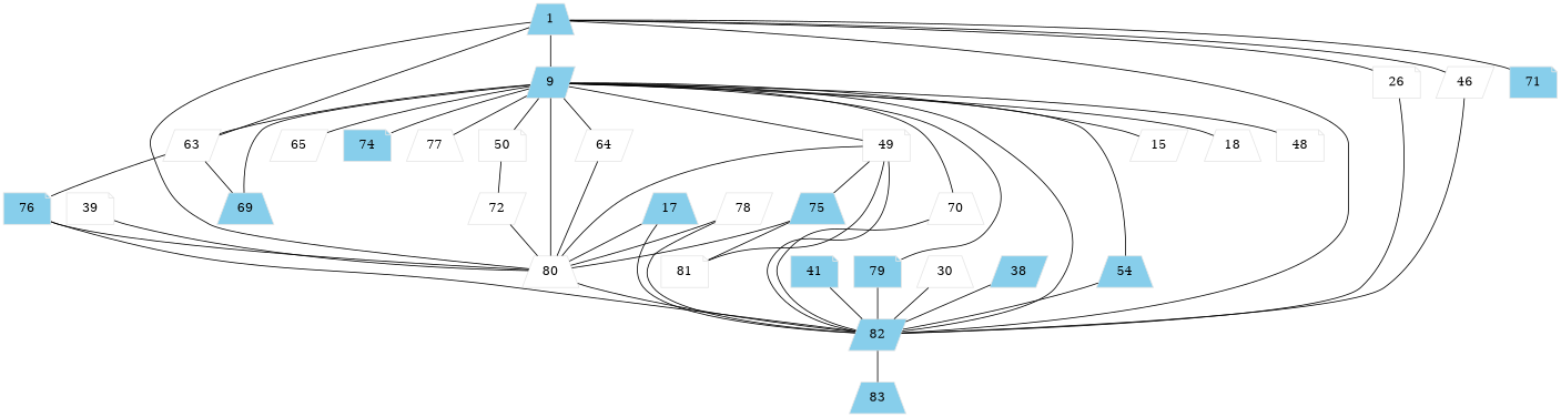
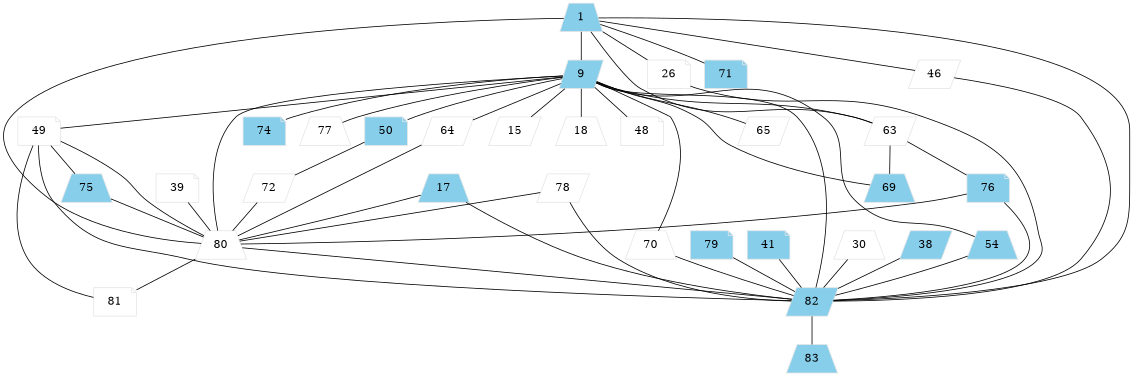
  graph {
    node [color=gray90 fillcolor=white shape=trapezium style=filled]
    n1 [fillcolor=skyblue label=1 super="+1"]
    9 [fillcolor=skyblue shape=parallelogram super="+4+8"]
    26 [shape=note]
    46 [shape=parallelogram]
    63 [shape=parallelogram super="+59"]
    71 [fillcolor=skyblue shape=note]
    80 [super="+73+32+65"]
    82 [fillcolor=skyblue shape=parallelogram super="+67+47+10+24"]
    15 [shape=parallelogram]
    18
    48 [shape=note]
    49 [shape=note super="+31+43+44"]
-   50 [shape=note]
+   50 [fillcolor=skyblue shape=note]
    54 [fillcolor=skyblue]
    n15 [label=65 shape=parallelogram super="+21"]
    64 [shape=parallelogram super="+62"]
    69 [fillcolor=skyblue super="+55+52+53"]
    70
    74 [fillcolor=skyblue shape=note]
    77 [super="+51"]
    79 [fillcolor=skyblue shape=note super="+60"]
    76 [fillcolor=skyblue shape=note super="+12+37+57"]
    81 [shape=note]
    83 [fillcolor=skyblue]
    41 [fillcolor=skyblue shape=note]
    75 [fillcolor=skyblue]
    72 [shape=parallelogram super="+68"]
    17 [fillcolor=skyblue]
    30
    38 [fillcolor=skyblue shape=parallelogram]
    39 [shape=note]
    78 [shape=parallelogram]
    n1 -- 9 [weight=8]
    n1 -- 26
    n1 -- 46
    n1 -- 63 [weight=2]
    n1 -- 71
    n1 -- 80 [weight=7]
    n1 -- 82 [weight=5]
    9 -- 63 [weight=2]
    9 -- 80 [weight=13]
    9 -- 82 [weight=12]
    9 -- 15 [weight=2]
    9 -- 18 [weight=2]
    9 -- 48 [weight=2]
    9 -- 49 [weight=2]
    9 -- 50 [weight=2]
    9 -- 54
    9 -- n15 [weight=4]
    9 -- 64 [weight=2]
    9 -- 69 [weight=4]
    9 -- 70
    9 -- 74 [weight=2]
    9 -- 77 [weight=4]
-   9 -- 79
    26 -- 82
    46 -- 82
    63 -- 69
    63 -- 76
    80 -- 82 [weight=7]
-   75 -- 81
+   80 -- 81
    82 -- 83 [weight=2]
    49 -- 80 [weight=3]
    49 -- 82 [weight=7]
    49 -- 81
    49 -- 75
    50 -- 72
    54 -- 82
    64 -- 80
    70 -- 82
    79 -- 82 [weight=2]
    76 -- 80 [weight=3]
    76 -- 82 [weight=4]
    41 -- 82
    75 -- 80
    72 -- 80 [weight=2]
    17 -- 80
    17 -- 82
    30 -- 82 [weight=2]
    38 -- 82
    39 -- 80 [weight=2]
    78 -- 80
    78 -- 82
  }
